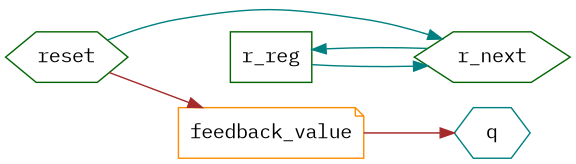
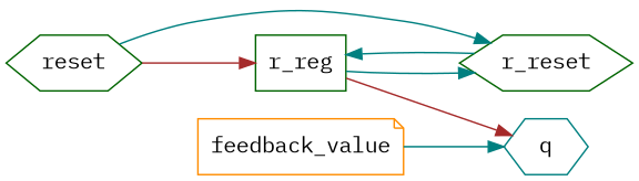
  strict digraph {
    fontname="IBM Plex Mono"
    rankdir=LR
    node [color=darkgreen fontname="IBM Plex Mono" shape=hexagon]
    edge [color=teal fontname="IBM Plex Mono" weight=1.0]
    r_reg [shape=box]
-   r_next
+   r_next [label=r_reset]
    q [color=teal]
    feedback_value [color=darkorange shape=note]
    reset
    r_reg -> r_next
+   r_reg -> q [color=brown]
    r_next -> r_reg
-   feedback_value -> q [color=brown]
-   reset -> feedback_value [color=brown weight=2.0]
+   feedback_value -> q
+   reset -> r_reg [color=brown weight=2.0]
    reset -> r_next
  }
